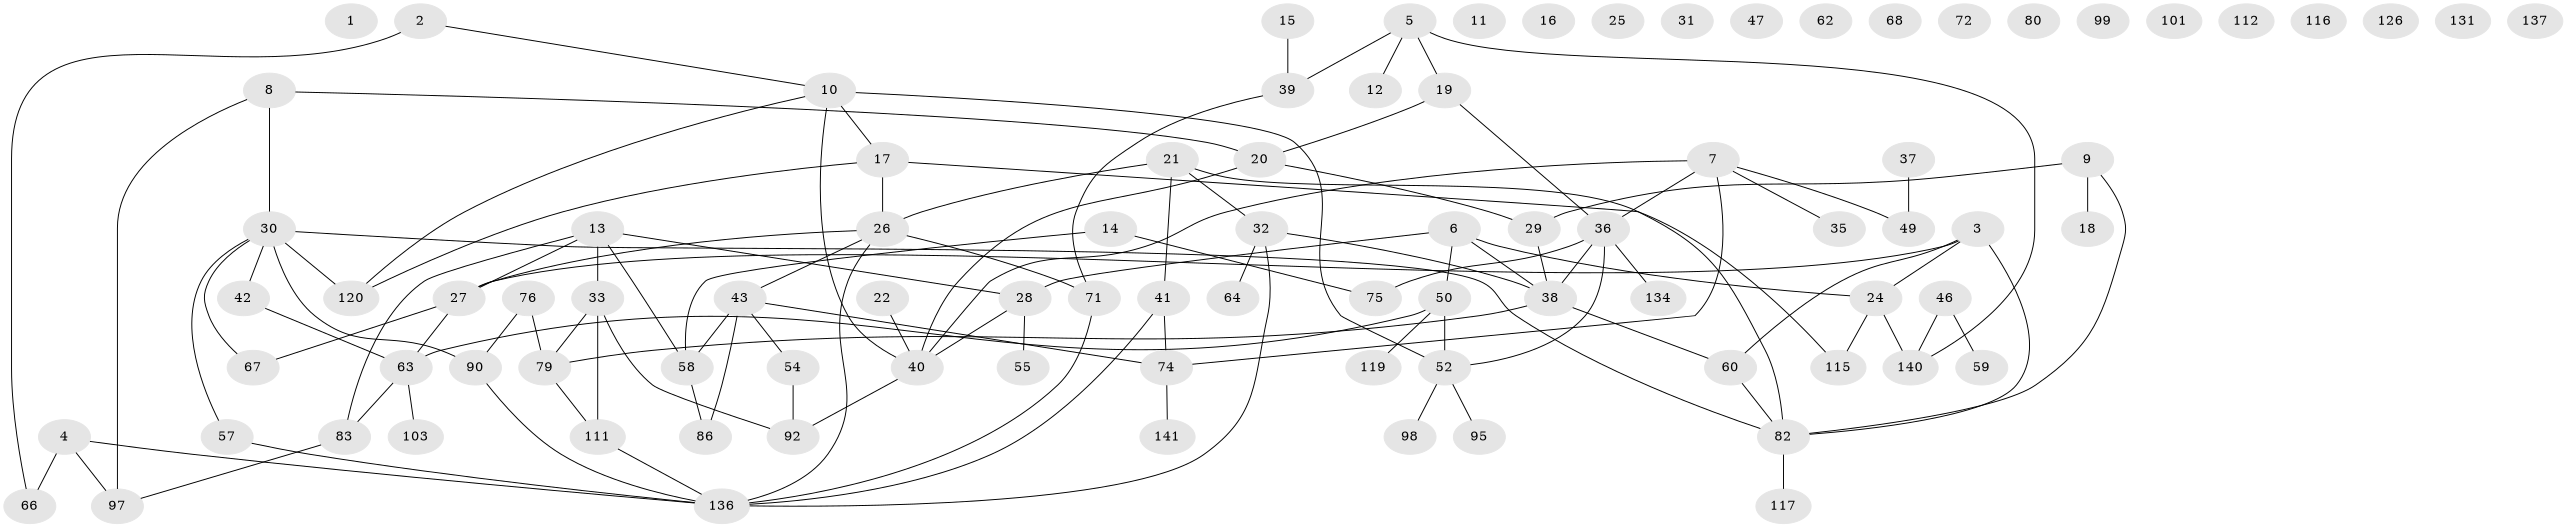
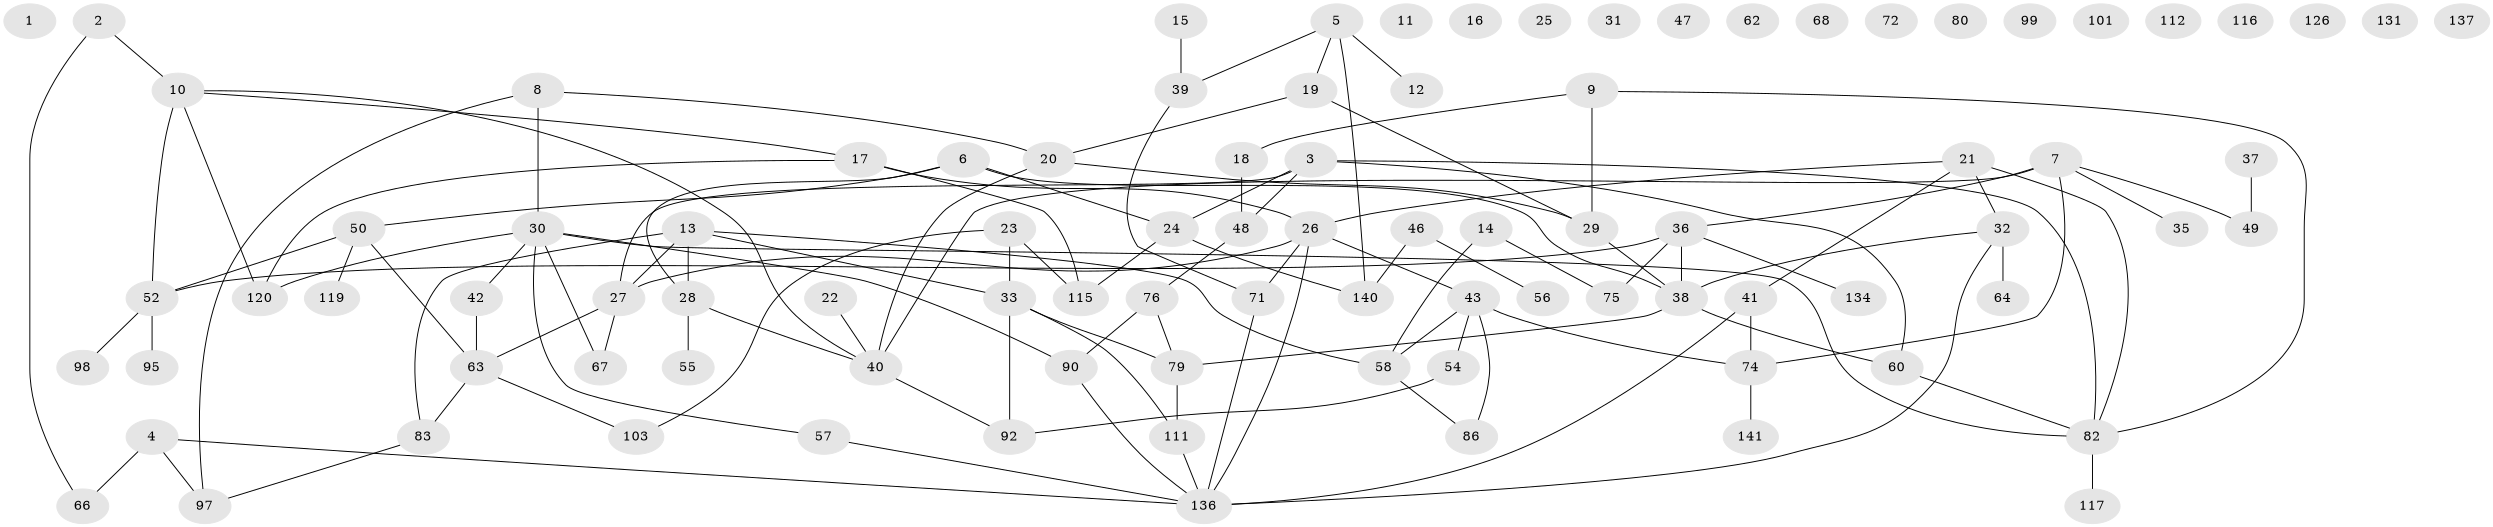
  graph {
    node [color=gray90 style=filled]
    1
    10 [super="+88"]
    40 [super="+133"]
    17 [super="+113"]
    52 [super="+77"]
    120 [super="+129"]
    2
    66
    3 [super="+105"]
    24 [super="+96"]
    27 [super="+127"]
+   48 [super="+104"]
    60 [super="+108"]
    82 [super="+87"]
    140
    115 [super="+124"]
    63
    67 [super="+125"]
    76 [super="+100"]
    117
    4 [super="+138"]
    97
    136 [super="+139"]
    5 [super="+93"]
    12 [super="+34"]
    19 [super="+81"]
    39 [super="+89"]
    36 [super="+69"]
    20 [super="+134"]
    71
    6 [super="+45"]
    28 [super="+61"]
    38 [super="+91"]
    50
    55
    79
    119
    7
    35
    49
    74 [super="+84"]
    75
    n43 [label=134]
    92 [super="+94"]
    141
    8 [super="+106"]
    30 [super="+70"]
    29 [super="+44"]
    42 [super="+85"]
    57
    90
    9 [super="+130"]
    18 [super="+102"]
    26 [super="+73"]
    95
    98 [super="+128"]
    11
    13
    33 [super="+114"]
    58 [super="+110"]
    83
    111 [super="+135"]
    86
    14
    15 [super="+121"]
    16
    43 [super="+53"]
    21 [super="+118"]
    32 [super="+65"]
    41 [super="+51"]
    64
    22
+   23 [super="+107"]
    103 [super="+122"]
    25
    54
    31
    37 [super="+56"]
    46 [super="+123"]
-   59
+   59 [label=56]
    47
    62
    68
    72
    80
    99
    101
    112
    116
    126
    131
    137
    10 -- 40
    10 -- 17
    10 -- 52
    10 -- 120
    40 -- 92
    17 -- 120
    17 -- 115
    17 -- 26
    52 -- 95
    52 -- 98
    2 -- 10
    2 -- 66
    3 -- 24
    3 -- 27
+   3 -- 48
    3 -- 60
    3 -- 82
    24 -- 140
    24 -- 115
    27 -- 63
    27 -- 67
+   48 -- 76
    60 -- 82
    82 -- 117
    63 -- 83
    63 -- 103
    76 -- 79
    76 -- 90
    4 -- 66
    4 -- 97
    4 -- 136
    5 -- 140
    5 -- 12
    5 -- 19
    5 -- 39
-   19 -- 36
+   19 -- 29
    19 -- 20
    39 -- 71
    36 -- 52
    36 -- 38
    36 -- 75
    36 -- n43
    20 -- 40
    20 -- 29
    71 -- 136
    6 -- 24
    6 -- 28
    6 -- 38
    6 -- 50
    28 -- 40
    28 -- 55
    38 -- 60
    38 -- 79
    50 -- 52
    50 -- 63
    50 -- 119
    79 -- 111
    7 -- 40
    7 -- 36
    7 -- 35
    7 -- 49
    7 -- 74
    74 -- 141
    8 -- 97
    8 -- 20
    8 -- 30
    30 -- 120
    30 -- 82
    30 -- 67
    30 -- 42
    30 -- 57
    30 -- 90
    29 -- 38
    42 -- 63
    57 -- 136
    90 -- 136
    9 -- 82
    9 -- 29
    9 -- 18
+   18 -- 48
    26 -- 27
    26 -- 136
    26 -- 71
    26 -- 43
    13 -- 27
    13 -- 28
    13 -- 33
    13 -- 58
    13 -- 83
    33 -- 79
    33 -- 92
    33 -- 111
    58 -- 86
    83 -- 97
    111 -- 136
    14 -- 75
    14 -- 58
    15 -- 39
    43 -- 74
    43 -- 58
    43 -- 86
    43 -- 54
    21 -- 82
    21 -- 26
    21 -- 32
    21 -- 41
    32 -- 136
    32 -- 38
    32 -- 64
    41 -- 136
    41 -- 74
    22 -- 40
+   23 -- 115
+   23 -- 33
+   23 -- 103
    54 -- 92
    37 -- 49
    46 -- 140
    46 -- 59
  }
